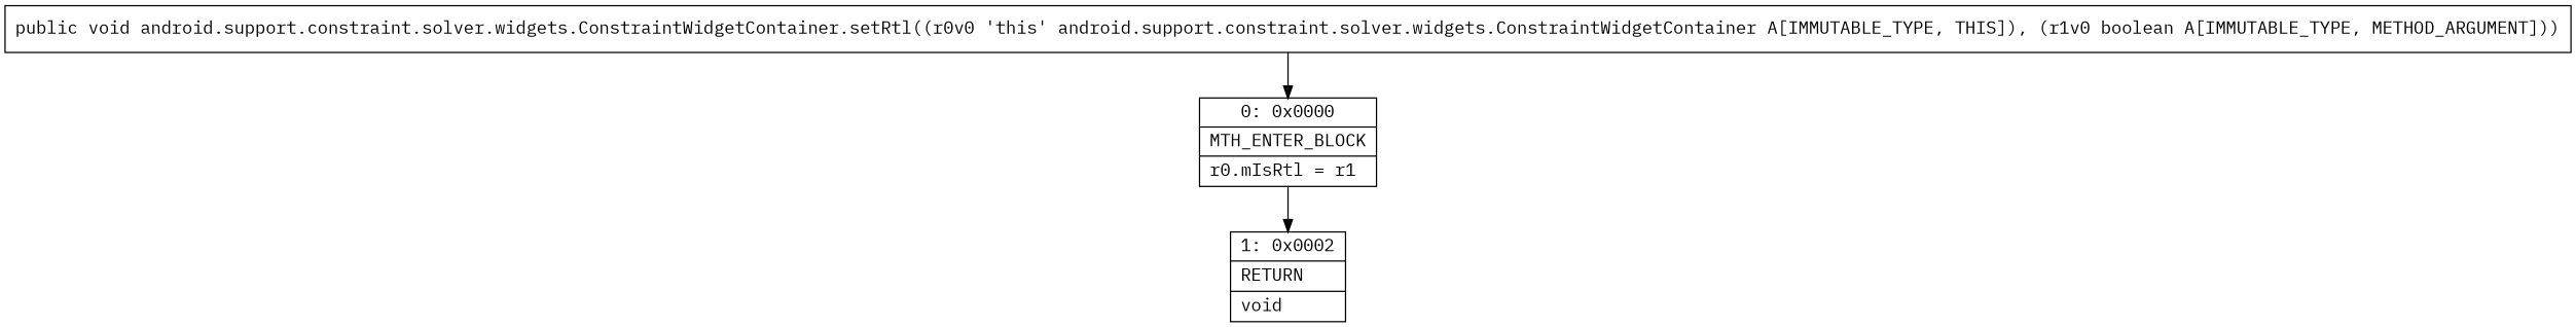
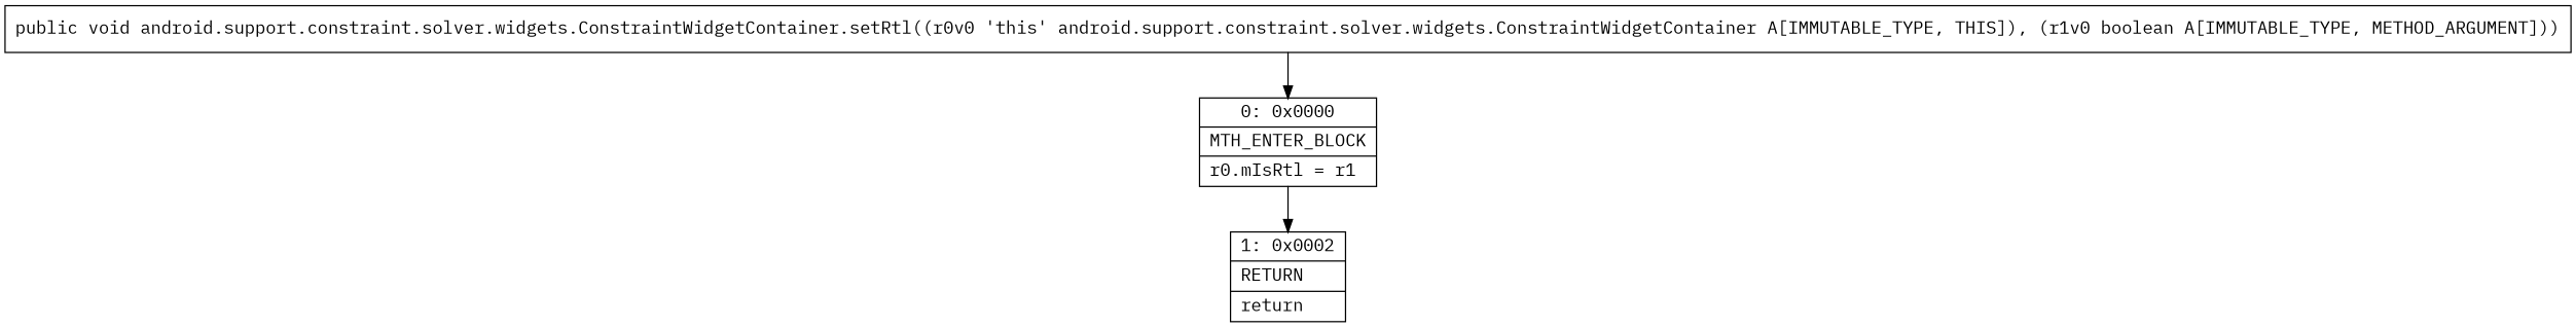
  digraph {
    fontname="IBM Plex Mono"
    node [shape=record fontname="IBM Plex Mono"]
    edge [fontname="IBM Plex Mono"]
    n1 [label="{0\:\ 0x0000|MTH_ENTER_BLOCK\l|r0.mIsRtl = r1\l}"]
-   n2 [label="{1\:\ 0x0002|RETURN\l|void\l}"]
+   n2 [label="{1\:\ 0x0002|RETURN\l|return\l}"]
    n3 [label="{public void android.support.constraint.solver.widgets.ConstraintWidgetContainer.setRtl((r0v0 'this' android.support.constraint.solver.widgets.ConstraintWidgetContainer A[IMMUTABLE_TYPE, THIS]), (r1v0 boolean A[IMMUTABLE_TYPE, METHOD_ARGUMENT])) }"]
    n1 -> n2
    n3 -> n1
  }
